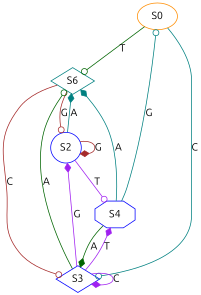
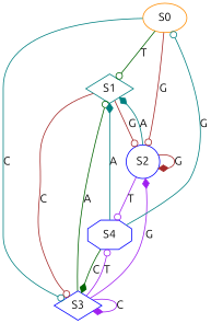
  strict digraph {
    fontname=Ubuntu
    node [color=blue fontname=Ubuntu shape=diamond]
    edge [arrowhead=odot color=brown fontname=Ubuntu]
    S0 [color=darkorange shape=ellipse]
-   S1 [color=teal label=S6]
+   S1 [color=teal]
    S2 [shape=circle]
    S3
    S4 [shape=octagon]
    S0 -> S1 [color=darkgreen label=T]
+   S0 -> S2 [label=G]
    S0 -> S3 [color=teal label=C]
    S1 -> S2 [label=G]
    S1 -> S3 [label=C]
    S2 -> S1 [arrowhead=diamond color=teal label=A]
    S2 -> S2 [arrowhead=diamond label=G]
    S2 -> S4 [color=purple label=T]
    S3 -> S1 [color=darkgreen label=A]
    S3 -> S2 [arrowhead=diamond color=purple label=G]
    S3 -> S3 [arrowhead=diamond color=purple label=C]
-   S3 -> S4 [arrowhead=diamond color=purple label=T]
+   S3 -> S4 [color=purple label=T]
    S4 -> S0 [color=teal label=G]
    S4 -> S1 [arrowhead=diamond color=teal label=A]
-   S4 -> S3 [arrowhead=diamond color=darkgreen label=A]
+   S4 -> S3 [arrowhead=diamond color=darkgreen label=C]
  }
